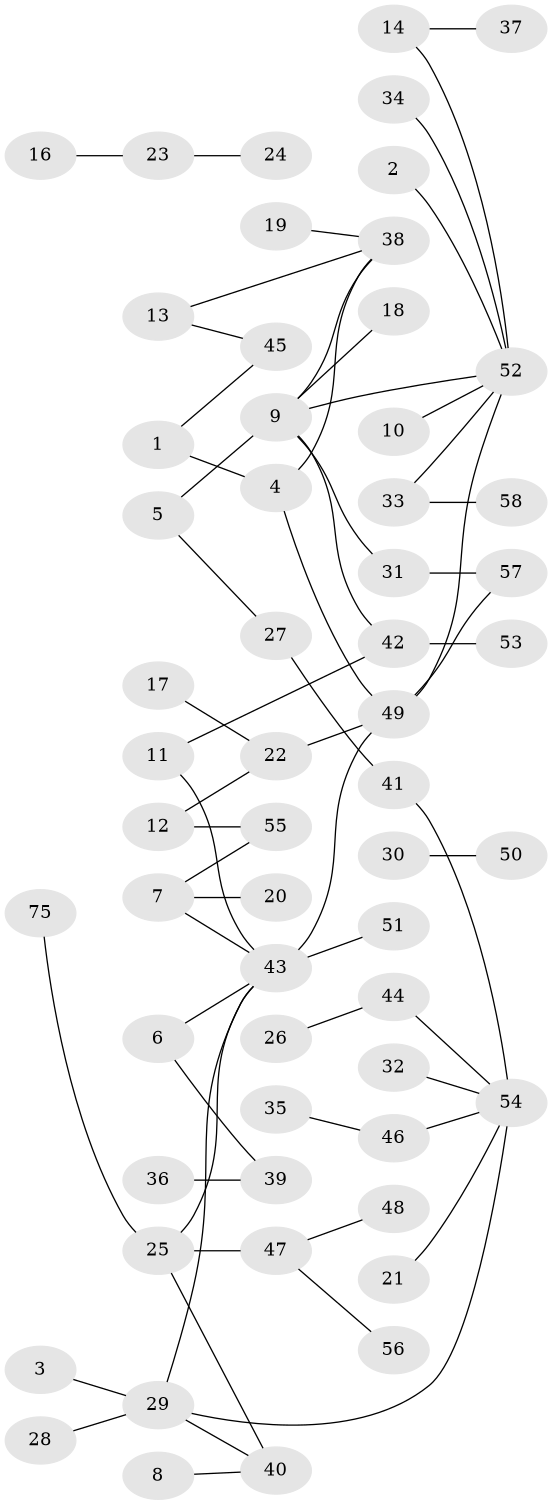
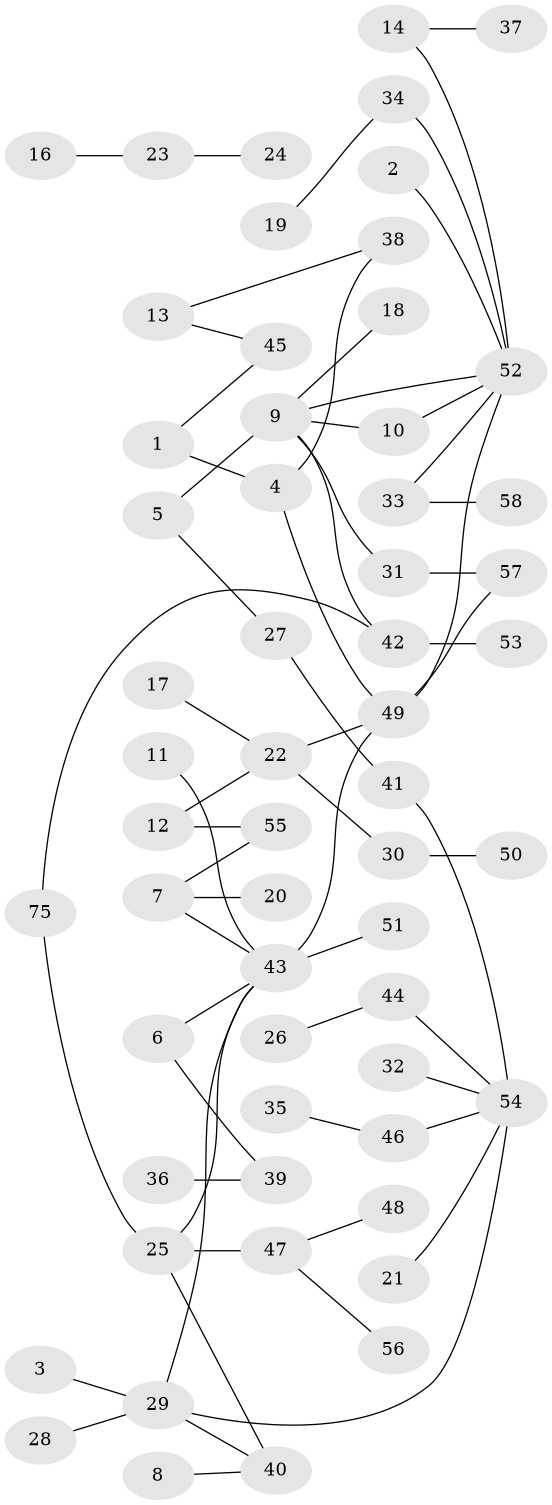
  graph {
    rankdir=LR
    node [color=gray90 style=filled]
    edge [weight=1.0]
    1
    4
    45
    38
    49
    2
    52
    3
    29
    43
    40
    54
    57
    5
    9
    27
    18
    31
    42
    41
    6
    39
    51
    7
    20
    55
    8
    53
    10
    11
    12
    22
    30
    13
    14
    37
    n37 [label=75]
    25
    47
    16
    23
    17
    19
    34
    21
    50
    24
    48
    56
    26
    44
    28
    32
    33
    58
    35
    46
    36
    1 -- 4
    1 -- 45
    4 -- 38
    4 -- 49
    49 -- 52
    49 -- 57
    2 -- 52
    3 -- 29
    29 -- 43
    29 -- 40
    29 -- 54
    43 -- 49
    43 -- 51
    5 -- 9
    5 -- 27
-   9 -- 38
+   9 -- 10
    9 -- 52
    9 -- 18
    9 -- 31
    9 -- 42
    27 -- 41
    31 -- 57
    42 -- 53
    41 -- 54
    6 -- 43
    6 -- 39
    7 -- 43
    7 -- 20
    7 -- 55
    8 -- 40
    10 -- 52
    11 -- 43
    12 -- 55
    12 -- 22
    22 -- 49
+   22 -- 30
    30 -- 50
    13 -- 45
    13 -- 38
    14 -- 52
    14 -- 37
-   11 -- 42
+   n37 -- 42
    n37 -- 25
    25 -- 43
    25 -- 40
    25 -- 47
    47 -- 48
    47 -- 56
    16 -- 23
    23 -- 24
    17 -- 22
-   19 -- 38
+   19 -- 34
    34 -- 52
    21 -- 54
    26 -- 44
    44 -- 54
    28 -- 29
    32 -- 54
    33 -- 52
    33 -- 58
    35 -- 46
    46 -- 54
    36 -- 39
  }
